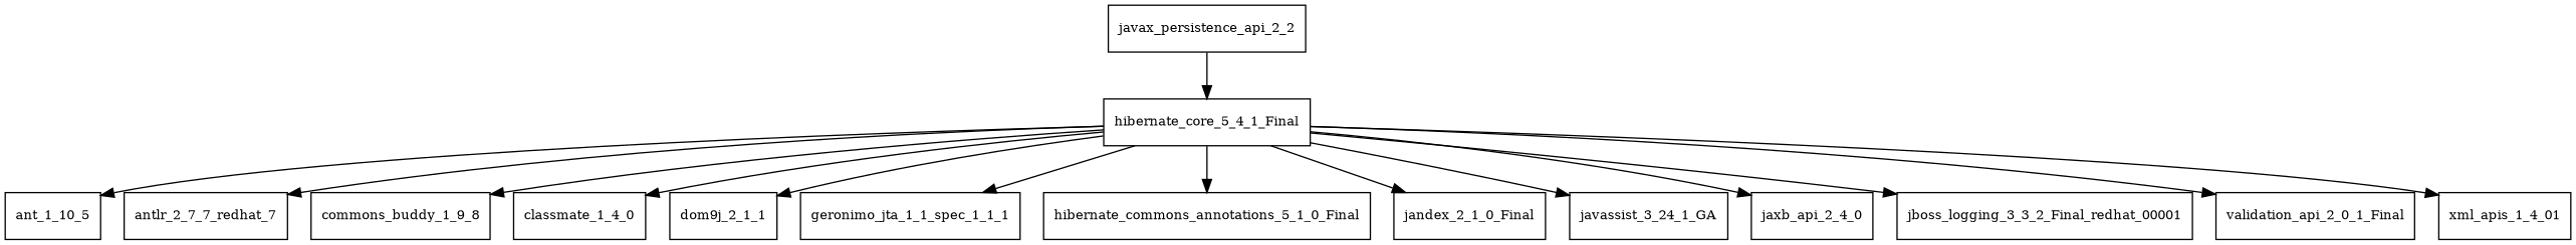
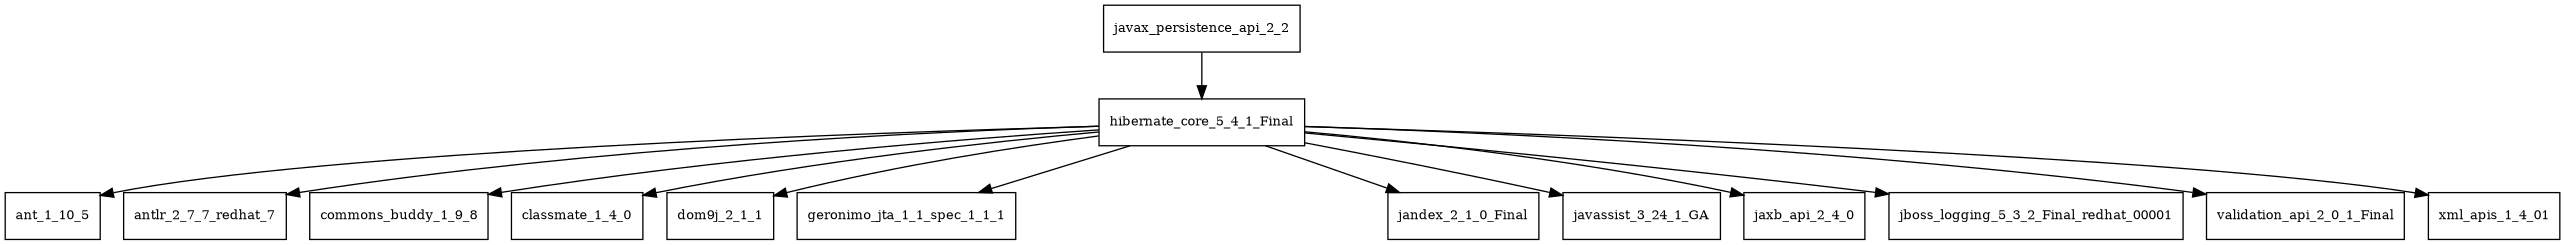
  digraph {
    node [fontsize=10.0 shape=box]
    hibernate_core_5_4_1_Final
    ant_1_10_5
    antlr_2_7_7_redhat_7
    n4 [label=commons_buddy_1_9_8]
    classmate_1_4_0
    n6 [label=dom9j_2_1_1]
    geronimo_jta_1_1_spec_1_1_1
-   hibernate_commons_annotations_5_1_0_Final
    jandex_2_1_0_Final
    javassist_3_24_1_GA
    jaxb_api_2_4_0
-   jboss_logging_3_3_2_Final_redhat_00001
+   jboss_logging_3_3_2_Final_redhat_00001 [label=jboss_logging_5_3_2_Final_redhat_00001]
    validation_api_2_0_1_Final
    xml_apis_1_4_01
    javax_persistence_api_2_2
    hibernate_core_5_4_1_Final -> ant_1_10_5
    hibernate_core_5_4_1_Final -> antlr_2_7_7_redhat_7
    hibernate_core_5_4_1_Final -> n4
    hibernate_core_5_4_1_Final -> classmate_1_4_0
    hibernate_core_5_4_1_Final -> n6
    hibernate_core_5_4_1_Final -> geronimo_jta_1_1_spec_1_1_1
-   hibernate_core_5_4_1_Final -> hibernate_commons_annotations_5_1_0_Final
    hibernate_core_5_4_1_Final -> jandex_2_1_0_Final
    hibernate_core_5_4_1_Final -> javassist_3_24_1_GA
    hibernate_core_5_4_1_Final -> jaxb_api_2_4_0
    hibernate_core_5_4_1_Final -> jboss_logging_3_3_2_Final_redhat_00001
    hibernate_core_5_4_1_Final -> validation_api_2_0_1_Final
    hibernate_core_5_4_1_Final -> xml_apis_1_4_01
    javax_persistence_api_2_2 -> hibernate_core_5_4_1_Final
  }
